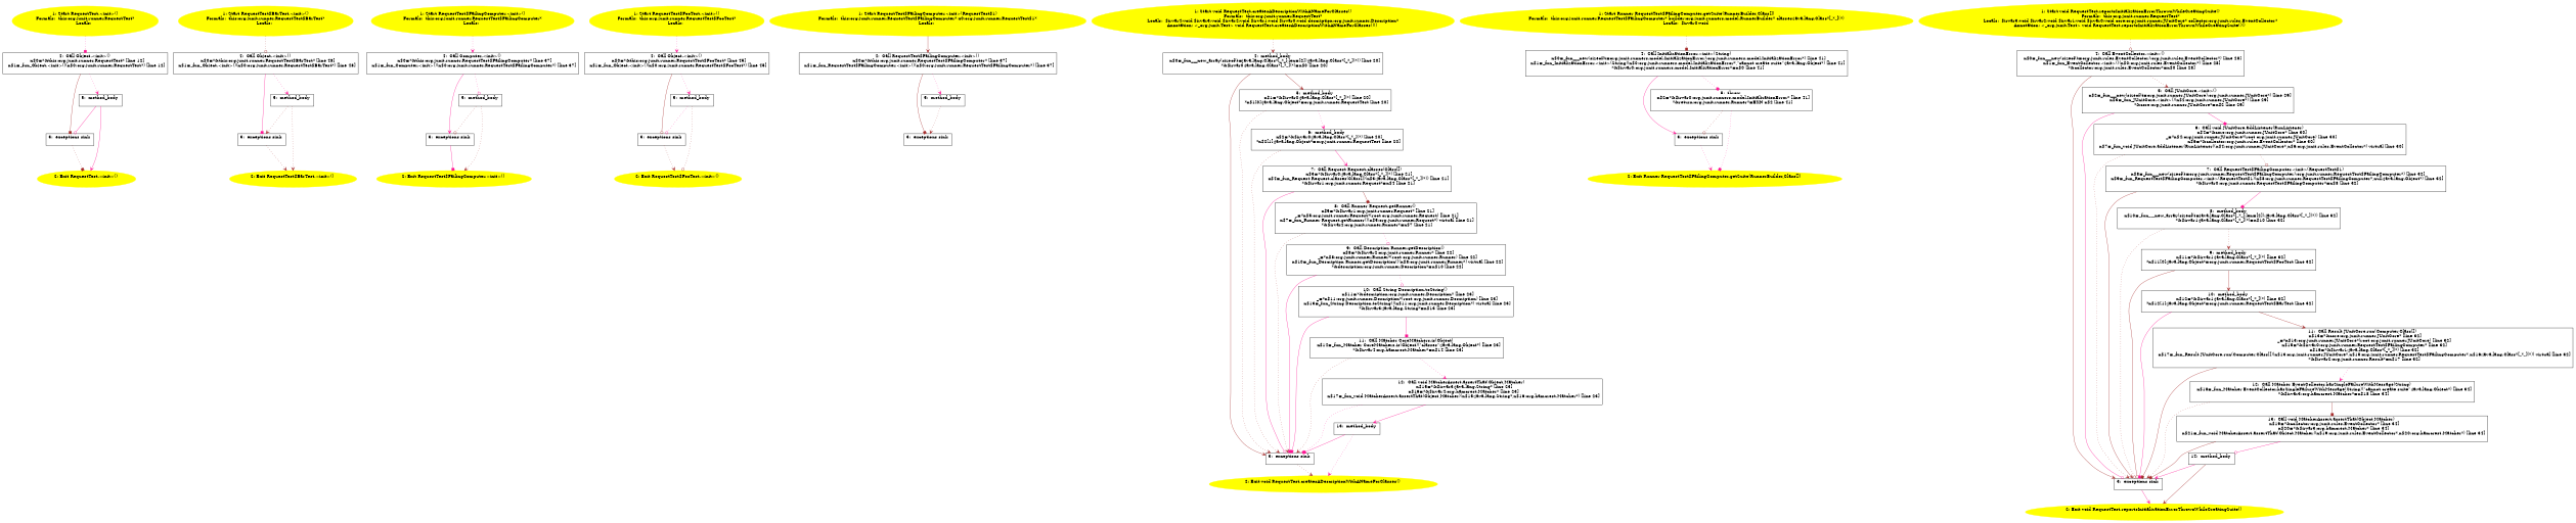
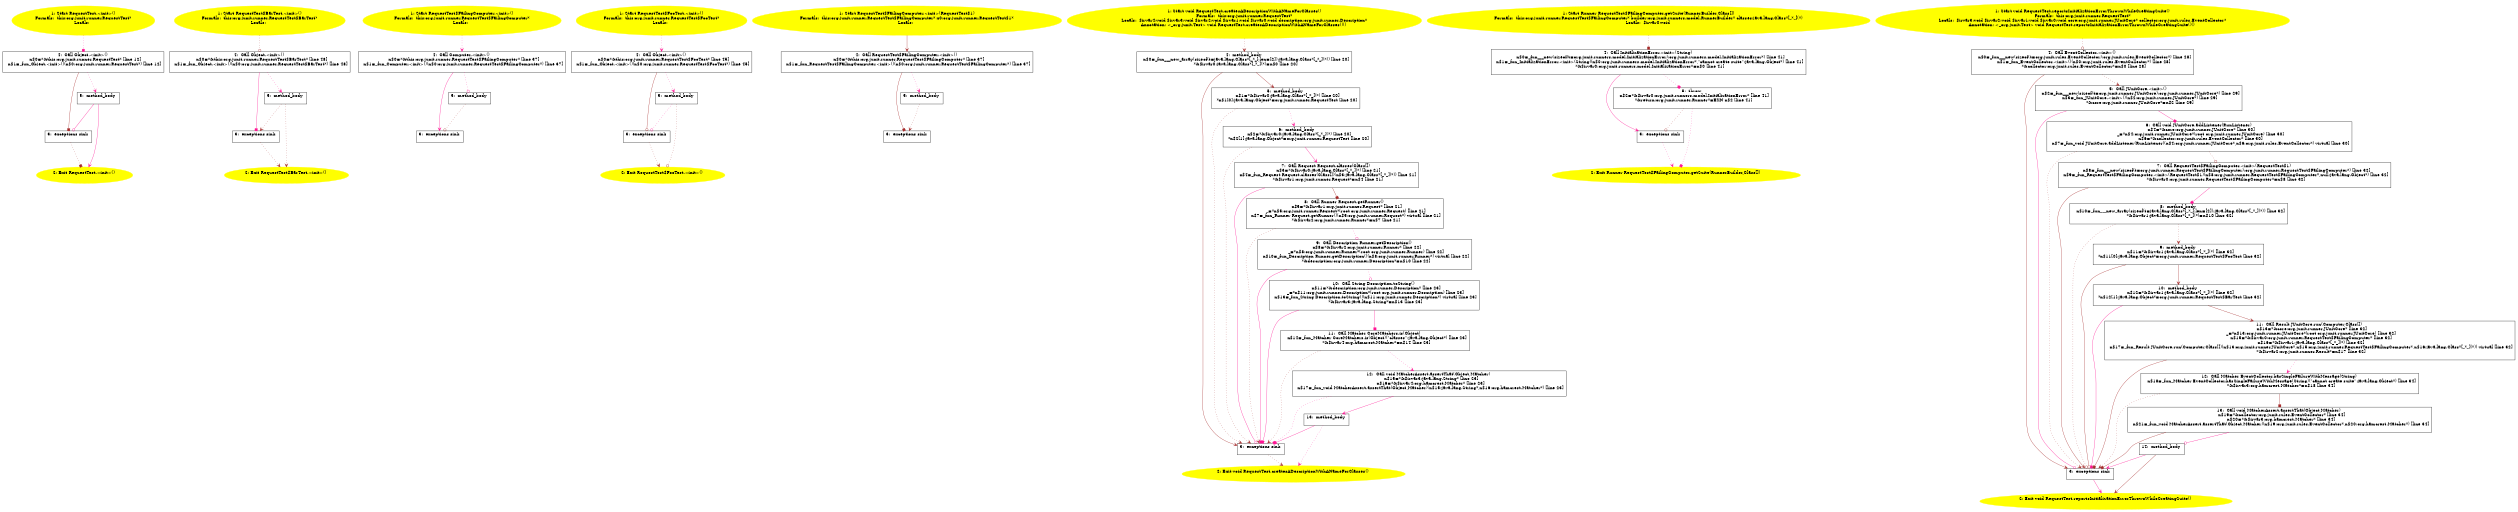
  digraph {
    node [shape=box]
    edge [arrowhead=vee color=brown style=dotted]
    n1 [color=yellow label="1: Start RequestTest.<init>()\nFormals:  this:org.junit.runner.RequestTest*\nLocals:  \n  " style=filled shape=""]
    n2 [label="4:  Call Object.<init>() \n   n$0=*&this:org.junit.runner.RequestTest* [line 12]\n  n$1=_fun_Object.<init>()(n$0:org.junit.runner.RequestTest*) [line 12]\n "]
    n3 [label="3:  exceptions sink \n  "]
    n4 [label="5:  method_body \n  "]
    n5 [color=yellow label="2: Exit RequestTest.<init>() \n  " style=filled shape=""]
    n6 [color=yellow label="1: Start RequestTest$BarTest.<init>()\nFormals:  this:org.junit.runner.RequestTest$BarTest*\nLocals:  \n  " style=filled shape=""]
    n7 [label="4:  Call Object.<init>() \n   n$0=*&this:org.junit.runner.RequestTest$BarTest* [line 48]\n  n$1=_fun_Object.<init>()(n$0:org.junit.runner.RequestTest$BarTest*) [line 48]\n "]
    n8 [label="3:  exceptions sink \n  "]
    n9 [label="5:  method_body \n  "]
    n10 [color=yellow label="2: Exit RequestTest$BarTest.<init>() \n  " style=filled shape=""]
    n11 [color=yellow label="1: Start RequestTest$FailingComputer.<init>()\nFormals:  this:org.junit.runner.RequestTest$FailingComputer*\nLocals:  \n  " style=filled shape=""]
    n12 [label="4:  Call Computer.<init>() \n   n$0=*&this:org.junit.runner.RequestTest$FailingComputer* [line 37]\n  n$1=_fun_Computer.<init>()(n$0:org.junit.runner.RequestTest$FailingComputer*) [line 37]\n "]
    n13 [label="3:  exceptions sink \n  "]
    n14 [label="5:  method_body \n  "]
-   n15 [color=yellow label="2: Exit RequestTest$FailingComputer.<init>() \n  " style=filled shape=""]
    n16 [color=yellow label="1: Start RequestTest$FooTest.<init>()\nFormals:  this:org.junit.runner.RequestTest$FooTest*\nLocals:  \n  " style=filled shape=""]
    n17 [label="4:  Call Object.<init>() \n   n$0=*&this:org.junit.runner.RequestTest$FooTest* [line 45]\n  n$1=_fun_Object.<init>()(n$0:org.junit.runner.RequestTest$FooTest*) [line 45]\n "]
    n18 [label="3:  exceptions sink \n  "]
    n19 [label="5:  method_body \n  "]
    n20 [color=yellow label="2: Exit RequestTest$FooTest.<init>() \n  " style=filled shape=""]
    n21 [color=yellow label="1: Start RequestTest$FailingComputer.<init>(RequestTest$1)\nFormals:  this:org.junit.runner.RequestTest$FailingComputer* x0:org.junit.runner.RequestTest$1*\nLocals:  \n  " style=filled shape=""]
    n22 [label="4:  Call RequestTest$FailingComputer.<init>() \n   n$0=*&this:org.junit.runner.RequestTest$FailingComputer* [line 37]\n  n$1=_fun_RequestTest$FailingComputer.<init>()(n$0:org.junit.runner.RequestTest$FailingComputer*) [line 37]\n "]
    n23 [label="3:  exceptions sink \n  "]
    n24 [label="5:  method_body \n  "]
    n25 [color=yellow label="1: Start void RequestTest.createsADescriptionWithANameForClasses()\nFormals:  this:org.junit.runner.RequestTest*\nLocals:  $irvar4:void $irvar3:void $irvar2:void $irvar1:void $irvar0:void description:org.junit.runner.Description*\nAnnotation: <_org.junit.Test> void RequestTest.createsADescriptionWithANameForClasses()() \n  " style=filled shape=""]
    n26 [label="4:  method_body \n   n$0=_fun___new_array(sizeof(t=java.lang.Class*[_*_];len=[2]):java.lang.Class*[_*_](*)) [line 20]\n  *&$irvar0:java.lang.Class*[_*_](*)=n$0 [line 20]\n "]
    n27 [label="3:  exceptions sink \n  "]
    n28 [label="5:  method_body \n   n$1=*&$irvar0:java.lang.Class*[_*_](*) [line 20]\n  *n$1[0]:java.lang.Object*=org.junit.runner.RequestTest [line 20]\n "]
    n29 [color=yellow label="2: Exit void RequestTest.createsADescriptionWithANameForClasses() \n  " style=filled shape=""]
    n30 [label="6:  method_body \n   n$2=*&$irvar0:java.lang.Class*[_*_](*) [line 20]\n  *n$2[1]:java.lang.Object*=org.junit.runner.RequestTest [line 20]\n "]
    n31 [label="7:  Call Request Request.classes(Class[]) \n   n$3=*&$irvar0:java.lang.Class*[_*_](*) [line 21]\n  n$4=_fun_Request Request.classes(Class[])(n$3:java.lang.Class*[_*_](*)) [line 21]\n  *&$irvar1:org.junit.runner.Request*=n$4 [line 21]\n "]
    n32 [label="8:  Call Runner Request.getRunner() \n   n$5=*&$irvar1:org.junit.runner.Request* [line 21]\n  _=*n$5:org.junit.runner.Request*(root org.junit.runner.Request) [line 21]\n  n$7=_fun_Runner Request.getRunner()(n$5:org.junit.runner.Request*) virtual [line 21]\n  *&$irvar2:org.junit.runner.Runner*=n$7 [line 21]\n "]
    n33 [label="9:  Call Description Runner.getDescription() \n   n$8=*&$irvar2:org.junit.runner.Runner* [line 22]\n  _=*n$8:org.junit.runner.Runner*(root org.junit.runner.Runner) [line 22]\n  n$10=_fun_Description Runner.getDescription()(n$8:org.junit.runner.Runner*) virtual [line 22]\n  *&description:org.junit.runner.Description*=n$10 [line 22]\n "]
    n34 [label="10:  Call String Description.toString() \n   n$11=*&description:org.junit.runner.Description* [line 23]\n  _=*n$11:org.junit.runner.Description*(root org.junit.runner.Description) [line 23]\n  n$13=_fun_String Description.toString()(n$11:org.junit.runner.Description*) virtual [line 23]\n  *&$irvar3:java.lang.String*=n$13 [line 23]\n "]
    n35 [label="11:  Call Matcher CoreMatchers.is(Object) \n   n$14=_fun_Matcher CoreMatchers.is(Object)(\"classes\":java.lang.Object*) [line 23]\n  *&$irvar4:org.hamcrest.Matcher*=n$14 [line 23]\n "]
    n36 [label="12:  Call void MatcherAssert.assertThat(Object,Matcher) \n   n$15=*&$irvar3:java.lang.String* [line 23]\n  n$16=*&$irvar4:org.hamcrest.Matcher* [line 23]\n  n$17=_fun_void MatcherAssert.assertThat(Object,Matcher)(n$15:java.lang.String*,n$16:org.hamcrest.Matcher*) [line 23]\n "]
    n37 [label="13:  method_body \n  "]
    n38 [color=yellow label="1: Start Runner RequestTest$FailingComputer.getSuite(RunnerBuilder,Class[])\nFormals:  this:org.junit.runner.RequestTest$FailingComputer* builder:org.junit.runners.model.RunnerBuilder* classes:java.lang.Class*[_*_](*)\nLocals:  $irvar0:void \n  " style=filled shape=""]
    n39 [label="4:  Call InitializationError.<init>(String) \n   n$0=_fun___new(sizeof(t=org.junit.runners.model.InitializationError):org.junit.runners.model.InitializationError*) [line 41]\n  n$1=_fun_InitializationError.<init>(String)(n$0:org.junit.runners.model.InitializationError*,\"cannot create suite\":java.lang.Object*) [line 41]\n  *&$irvar0:org.junit.runners.model.InitializationError*=n$0 [line 41]\n "]
    n40 [label="3:  exceptions sink \n  "]
    n41 [label="5:  throw \n   n$2=*&$irvar0:org.junit.runners.model.InitializationError* [line 41]\n  *&return:org.junit.runner.Runner*=EXN n$2 [line 41]\n "]
    n42 [color=yellow label="2: Exit Runner RequestTest$FailingComputer.getSuite(RunnerBuilder,Class[]) \n  " style=filled shape=""]
    n43 [color=yellow label="1: Start void RequestTest.reportsInitializationErrorThrownWhileCreatingSuite()\nFormals:  this:org.junit.runner.RequestTest*\nLocals:  $irvar3:void $irvar2:void $irvar1:void $irvar0:void core:org.junit.runner.JUnitCore* collector:org.junit.rules.EventCollector*\nAnnotation: <_org.junit.Test> void RequestTest.reportsInitializationErrorThrownWhileCreatingSuite()() \n  " style=filled shape=""]
    n44 [label="4:  Call EventCollector.<init>() \n   n$0=_fun___new(sizeof(t=org.junit.rules.EventCollector):org.junit.rules.EventCollector*) [line 28]\n  n$1=_fun_EventCollector.<init>()(n$0:org.junit.rules.EventCollector*) [line 28]\n  *&collector:org.junit.rules.EventCollector*=n$0 [line 28]\n "]
    n45 [label="3:  exceptions sink \n  "]
    n46 [label="5:  Call JUnitCore.<init>() \n   n$2=_fun___new(sizeof(t=org.junit.runner.JUnitCore):org.junit.runner.JUnitCore*) [line 29]\n  n$3=_fun_JUnitCore.<init>()(n$2:org.junit.runner.JUnitCore*) [line 29]\n  *&core:org.junit.runner.JUnitCore*=n$2 [line 29]\n "]
    n47 [color=yellow label="2: Exit void RequestTest.reportsInitializationErrorThrownWhileCreatingSuite() \n  " style=filled shape=""]
    n48 [label="6:  Call void JUnitCore.addListener(RunListener) \n   n$4=*&core:org.junit.runner.JUnitCore* [line 30]\n  _=*n$4:org.junit.runner.JUnitCore*(root org.junit.runner.JUnitCore) [line 30]\n  n$6=*&collector:org.junit.rules.EventCollector* [line 30]\n  n$7=_fun_void JUnitCore.addListener(RunListener)(n$4:org.junit.runner.JUnitCore*,n$6:org.junit.rules.EventCollector*) virtual [line 30]\n "]
    n49 [label="7:  Call RequestTest$FailingComputer.<init>(RequestTest$1) \n   n$8=_fun___new(sizeof(t=org.junit.runner.RequestTest$FailingComputer):org.junit.runner.RequestTest$FailingComputer*) [line 32]\n  n$9=_fun_RequestTest$FailingComputer.<init>(RequestTest$1)(n$8:org.junit.runner.RequestTest$FailingComputer*,null:java.lang.Object*) [line 32]\n  *&$irvar0:org.junit.runner.RequestTest$FailingComputer*=n$8 [line 32]\n "]
    n50 [label="8:  method_body \n   n$10=_fun___new_array(sizeof(t=java.lang.Class*[_*_];len=[2]):java.lang.Class*[_*_](*)) [line 32]\n  *&$irvar1:java.lang.Class*[_*_](*)=n$10 [line 32]\n "]
    n51 [label="9:  method_body \n   n$11=*&$irvar1:java.lang.Class*[_*_](*) [line 32]\n  *n$11[0]:java.lang.Object*=org.junit.runner.RequestTest$FooTest [line 32]\n "]
    n52 [label="10:  method_body \n   n$12=*&$irvar1:java.lang.Class*[_*_](*) [line 32]\n  *n$12[1]:java.lang.Object*=org.junit.runner.RequestTest$BarTest [line 32]\n "]
    n53 [label="11:  Call Result JUnitCore.run(Computer,Class[]) \n   n$13=*&core:org.junit.runner.JUnitCore* [line 32]\n  _=*n$13:org.junit.runner.JUnitCore*(root org.junit.runner.JUnitCore) [line 32]\n  n$15=*&$irvar0:org.junit.runner.RequestTest$FailingComputer* [line 32]\n  n$16=*&$irvar1:java.lang.Class*[_*_](*) [line 32]\n  n$17=_fun_Result JUnitCore.run(Computer,Class[])(n$13:org.junit.runner.JUnitCore*,n$15:org.junit.runner.RequestTest$FailingComputer*,n$16:java.lang.Class*[_*_](*)) virtual [line 32]\n  *&$irvar2:org.junit.runner.Result*=n$17 [line 32]\n "]
    n54 [label="12:  Call Matcher EventCollector.hasSingleFailureWithMessage(String) \n   n$18=_fun_Matcher EventCollector.hasSingleFailureWithMessage(String)(\"cannot create suite\":java.lang.Object*) [line 34]\n  *&$irvar3:org.hamcrest.Matcher*=n$18 [line 34]\n "]
    n55 [label="13:  Call void MatcherAssert.assertThat(Object,Matcher) \n   n$19=*&collector:org.junit.rules.EventCollector* [line 34]\n  n$20=*&$irvar3:org.hamcrest.Matcher* [line 34]\n  n$21=_fun_void MatcherAssert.assertThat(Object,Matcher)(n$19:org.junit.rules.EventCollector*,n$20:org.hamcrest.Matcher*) [line 34]\n "]
    n56 [label="14:  method_body \n  "]
    n1 -> n2 [arrowhead=box color=deeppink]
    n2 -> n3 [arrowhead=box style=solid]
    n2 -> n4 [color=deeppink]
    n3 -> n5 [arrowhead=box]
    n4 -> n3 [arrowhead=odot color=deeppink style=solid]
    n4 -> n5 [color=deeppink style=solid]
    n6 -> n7 [arrowhead=odot]
    n7 -> n8 [arrowhead=box color=deeppink style=solid]
    n7 -> n9 [color=deeppink]
    n8 -> n10
    n9 -> n8
    n9 -> n10
    n11 -> n12 [color=deeppink]
    n12 -> n13 [color=deeppink style=solid]
    n12 -> n14 [arrowhead=odot color=deeppink]
-   n13 -> n15 [arrowhead=box color=deeppink style=solid]
    n14 -> n13 [arrowhead=odot]
-   n14 -> n15
    n16 -> n17 [color=deeppink]
    n17 -> n18 [arrowhead=odot style=solid]
    n17 -> n19 [color=deeppink]
    n18 -> n20
    n19 -> n18 [arrowhead=odot color=deeppink]
    n19 -> n20 [arrowhead=odot]
    n21 -> n22 [style=solid]
    n22 -> n23 [arrowhead=box style=solid]
    n22 -> n24 [color=deeppink]
    n24 -> n23
    n25 -> n26
    n26 -> n27 [style=solid]
    n26 -> n28 [style=solid]
    n27 -> n29
    n28 -> n27
    n28 -> n30 [color=deeppink]
    n30 -> n27
    n30 -> n31 [color=deeppink style=solid]
    n31 -> n27 [arrowhead=odot color=deeppink style=solid]
    n31 -> n32 [arrowhead=box style=solid]
    n32 -> n27
    n32 -> n33 [arrowhead=odot color=deeppink]
    n33 -> n27 [arrowhead=box color=deeppink style=solid]
    n33 -> n34 [arrowhead=odot color=deeppink]
    n34 -> n27 [arrowhead=box color=deeppink style=solid]
    n34 -> n35 [arrowhead=box color=deeppink style=solid]
    n35 -> n27
    n35 -> n36 [color=deeppink]
    n36 -> n27 [arrowhead=box color=deeppink]
    n36 -> n37 [color=deeppink style=solid]
    n37 -> n27 [arrowhead=box color=deeppink style=solid]
    n37 -> n29 [color=deeppink]
    n38 -> n39 [arrowhead=box]
    n39 -> n40 [color=deeppink style=solid]
    n39 -> n41 [arrowhead=box color=deeppink]
    n40 -> n42 [color=deeppink]
    n41 -> n40 [arrowhead=odot]
    n41 -> n42 [arrowhead=box color=deeppink]
    n43 -> n44 [arrowhead=odot]
    n44 -> n45 [style=solid]
    n44 -> n46
    n45 -> n47 [color=deeppink style=solid]
    n46 -> n45 [arrowhead=odot color=deeppink style=solid]
    n46 -> n48 [arrowhead=box color=deeppink style=solid]
    n48 -> n45
    n48 -> n49 [arrowhead=odot]
    n49 -> n45 [style=solid]
    n49 -> n50 [arrowhead=box color=deeppink style=solid]
    n50 -> n45 [arrowhead=odot]
    n50 -> n51
    n51 -> n45 [arrowhead=odot style=solid]
    n51 -> n52 [style=solid]
    n52 -> n45 [arrowhead=box color=deeppink style=solid]
    n52 -> n53 [style=solid]
    n53 -> n45 [arrowhead=box style=solid]
    n53 -> n54 [color=deeppink]
    n54 -> n45
    n54 -> n55 [arrowhead=box style=solid]
    n55 -> n45 [arrowhead=box style=solid]
    n55 -> n56 [arrowhead=odot color=deeppink style=solid]
    n56 -> n45 [color=deeppink style=solid]
    n56 -> n47 [style=solid]
  }
